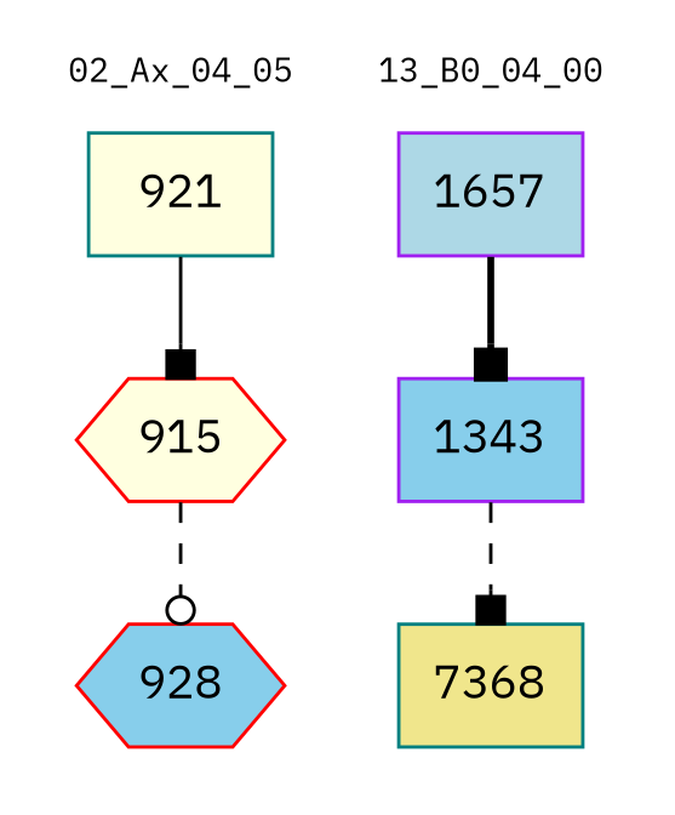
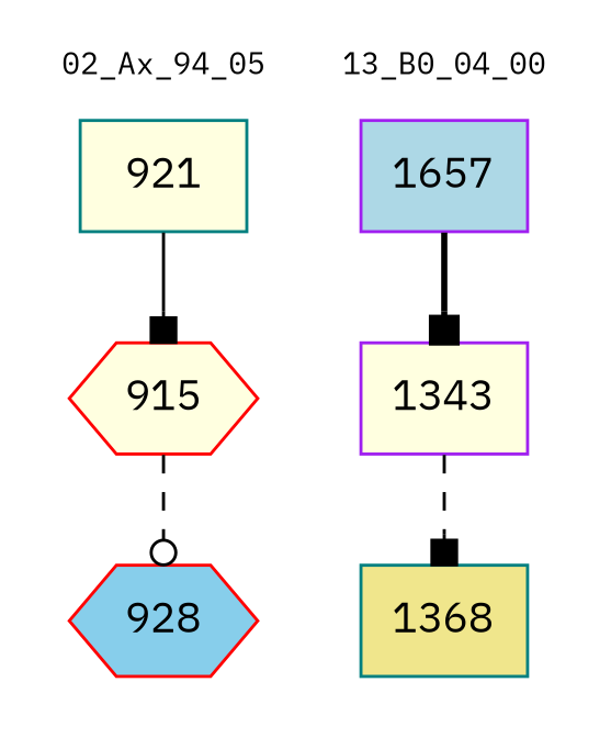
  digraph {
    fontname="IBM Plex Mono"
    node [color=teal fillcolor=lightyellow fontname="IBM Plex Mono" shape=box style=filled]
    edge [arrowhead=box color=black fontname="IBM Plex Mono" style=dashed]
    n1 [label=921]
    n2 [color=red label=915 shape=hexagon]
    n3 [color=red fillcolor=skyblue label=928 shape=hexagon]
    n4 [color=purple fillcolor=lightblue label=1657]
-   n5 [color=purple fillcolor=skyblue label=1343]
-   n6 [fillcolor=khaki label=7368]
+   n5 [color=purple label=1343]
+   n6 [fillcolor=khaki label=1368]
    subgraph cluster_1 {
      color=white
      fontsize=10
-     label="02_Ax_04_05"
+     label="02_Ax_94_05"
      n1
      n2
      n3
    }
    subgraph cluster_2 {
      color=white
      fontsize=10
      label="13_B0_04_00"
      n4
      n5
      n6
    }
    n1 -> n2 [style=solid]
    n2 -> n3 [arrowhead=odot]
    n4 -> n5 [style=bold]
    n5 -> n6
  }
